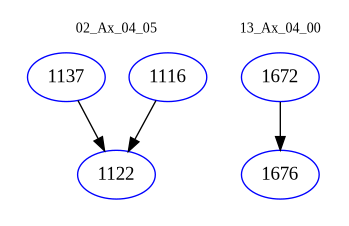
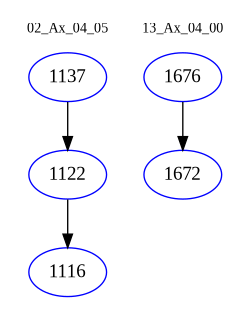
  digraph {
    fontname="Liberation Serif"
    node [color=blue fontname="Liberation Serif"]
    edge [color=black fontname="Liberation Serif"]
    n1 [label=1122]
    n2 [label=1116]
    n3 [label=1137]
    n4 [label=1676]
    n5 [label=1672]
    subgraph cluster_1 {
      color=white
      fontsize=10
      label="02_Ax_04_05"
      n1
      n2
      n3
    }
    subgraph cluster_2 {
      color=white
      fontsize=10
      label="13_Ax_04_00"
      n4
      n5
    }
-   n2 -> n1
+   n1 -> n2
    n3 -> n1
-   n5 -> n4
+   n4 -> n5
  }
